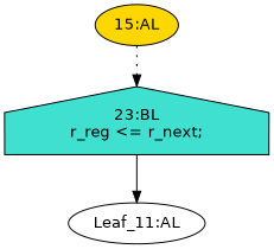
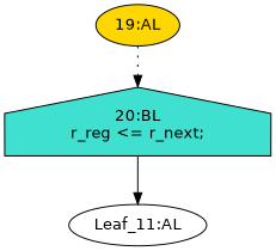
  strict digraph {
    fontname="DejaVu Sans"
    node [fontname="DejaVu Sans" shape=ellipse style=filled]
    edge [arrowhead=normal cond="[]" fontname="DejaVu Sans" lineno=None]
    n1 [def_var="['r_reg']" label="Leaf_11:AL" style=""]
-   n2 [ast="<pyverilog.vparser.ast.Always object at 0x7fc438347150>" clk_sens=True fillcolor=gold label="15:AL" sens="['clk']" statements="[]" typ=Always use_var="['r_next']"]
-   n3 [ast="<pyverilog.vparser.ast.Block object at 0x7fc438347250>" fillcolor=turquoise label="23:BL\nr_reg <= r_next;" shape=house statements="[<pyverilog.vparser.ast.NonblockingSubstitution object at 0x7fc438361390>]" typ=Block]
+   n2 [ast="<pyverilog.vparser.ast.Always object at 0x7fc438347150>" clk_sens=True fillcolor=gold label="19:AL" sens="['clk']" statements="[]" typ=Always use_var="['r_next']"]
+   n3 [ast="<pyverilog.vparser.ast.Block object at 0x7fc438347250>" fillcolor=turquoise label="20:BL\nr_reg <= r_next;" shape=house statements="[<pyverilog.vparser.ast.NonblockingSubstitution object at 0x7fc438361390>]" typ=Block]
    n2 -> n3 [style=dotted]
    n3 -> n1 [style=solid]
  }
